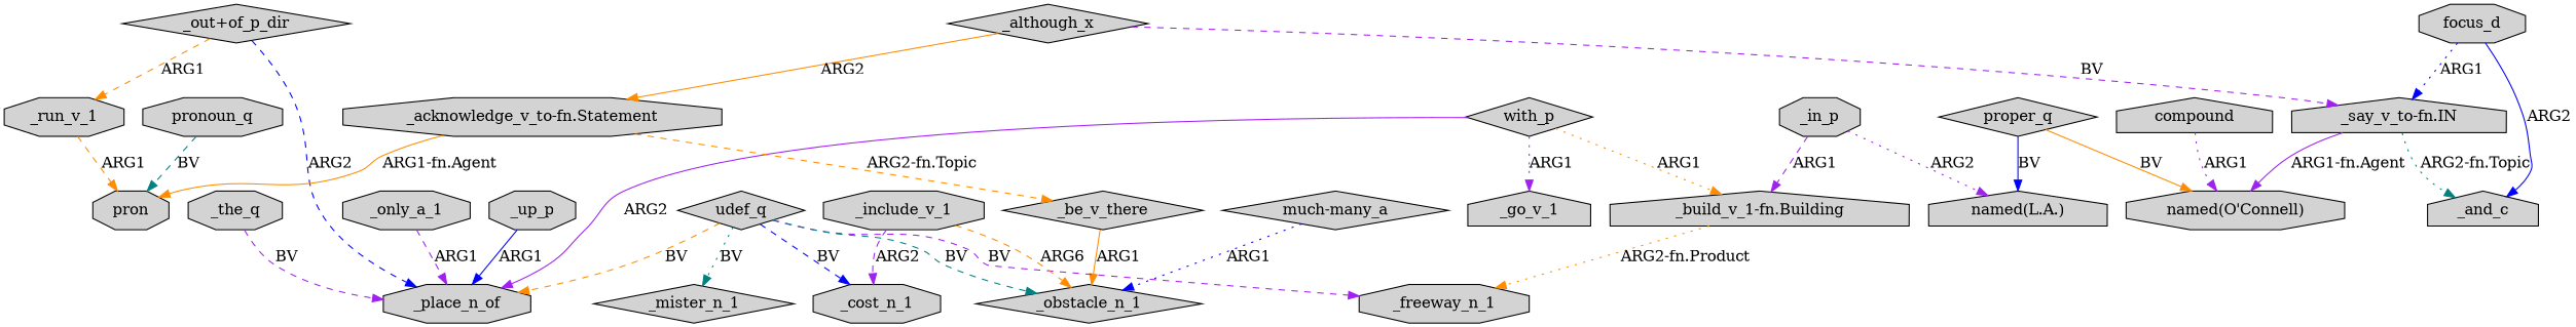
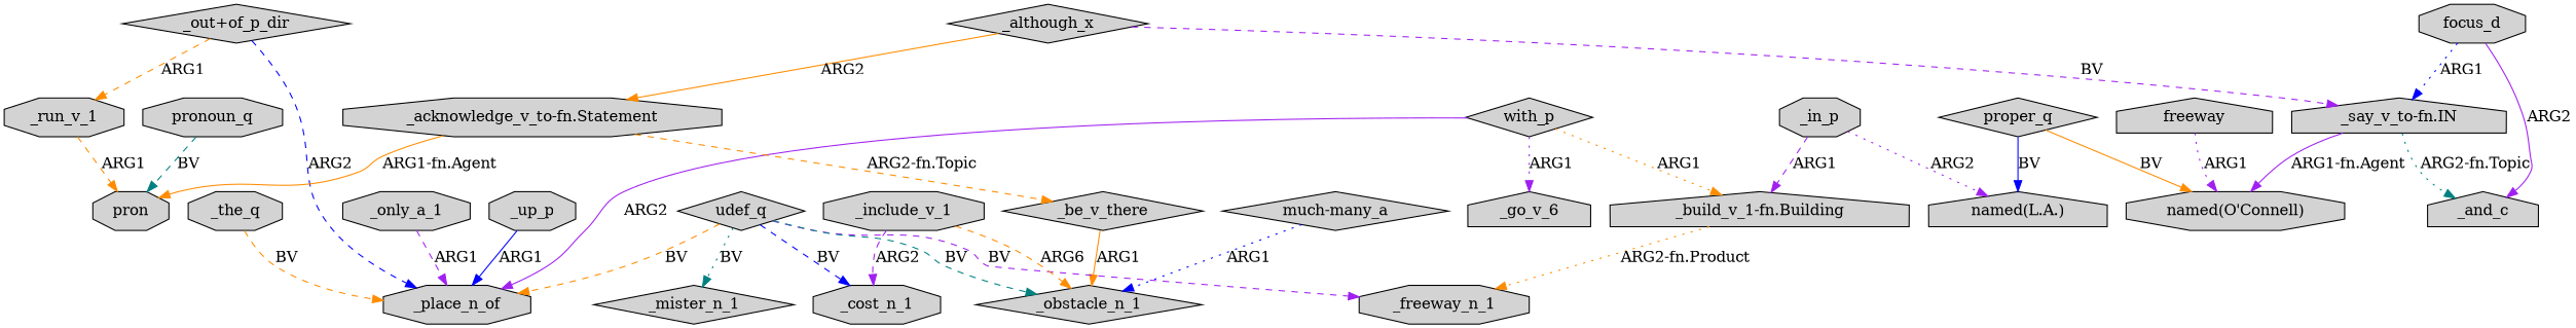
  digraph {
    node [shape=octagon style=filled]
    edge [color=purple style=dashed]
    _the_q
    _place_n_of
    "_out+of_p_dir" [shape=diamond]
    _run_v_1
    pron
    with_p [shape=diamond]
-   _go_v_1 [shape=house]
+   _go_v_1 [shape=house label=_go_v_6]
    "_build_v_1-fn.Building" [shape=house]
    _freeway_n_1
    "_acknowledge_v_to-fn.Statement"
    _be_v_there [shape=diamond]
    _obstacle_n_1 [shape=diamond]
    udef_q [shape=diamond]
    _mister_n_1 [shape=diamond]
    _cost_n_1
    proper_q [shape=diamond]
    "named(O'Connell)"
    "named(L.A.)" [shape=house]
    "much-many_a" [shape=diamond]
-   compound [shape=house]
+   compound [shape=house label=freeway]
    _include_v_1
    _in_p
    _although_x [shape=diamond]
    "_say_v_to-fn.IN" [shape=house]
    _and_c [shape=house]
    _only_a_1
    focus_d
    pronoun_q
    _up_p
-   _the_q -> _place_n_of [label=BV]
+   _the_q -> _place_n_of [color=darkorange label=BV]
    "_out+of_p_dir" -> _place_n_of [color=blue label=ARG2]
    "_out+of_p_dir" -> _run_v_1 [color=darkorange label=ARG1]
    _run_v_1 -> pron [color=darkorange label=ARG1]
    with_p -> _place_n_of [label=ARG2 style=solid]
    with_p -> _go_v_1 [label=ARG1 style=dotted]
    with_p -> "_build_v_1-fn.Building" [color=darkorange label=ARG1 style=dotted]
    "_build_v_1-fn.Building" -> _freeway_n_1 [color=darkorange label="ARG2-fn.Product" style=dotted]
    "_acknowledge_v_to-fn.Statement" -> pron [color=darkorange label="ARG1-fn.Agent" style=solid]
    "_acknowledge_v_to-fn.Statement" -> _be_v_there [color=darkorange label="ARG2-fn.Topic"]
    _be_v_there -> _obstacle_n_1 [color=darkorange label=ARG1 style=solid]
    udef_q -> _place_n_of [color=darkorange label=BV]
    udef_q -> _freeway_n_1 [label=BV]
    udef_q -> _obstacle_n_1 [color=teal label=BV]
    udef_q -> _mister_n_1 [color=teal label=BV style=dotted]
    udef_q -> _cost_n_1 [color=blue label=BV]
    proper_q -> "named(O'Connell)" [color=darkorange label=BV style=solid]
    proper_q -> "named(L.A.)" [color=blue label=BV style=solid]
    "much-many_a" -> _obstacle_n_1 [color=blue label=ARG1 style=dotted]
    compound -> "named(O'Connell)" [label=ARG1 style=dotted]
    _include_v_1 -> _obstacle_n_1 [color=darkorange label=ARG6]
    _include_v_1 -> _cost_n_1 [label=ARG2]
    _in_p -> "_build_v_1-fn.Building" [label=ARG1]
    _in_p -> "named(L.A.)" [label=ARG2 style=dotted]
    _although_x -> "_acknowledge_v_to-fn.Statement" [color=darkorange label=ARG2 style=solid]
    _although_x -> "_say_v_to-fn.IN" [label=BV]
    "_say_v_to-fn.IN" -> "named(O'Connell)" [label="ARG1-fn.Agent" style=solid]
    "_say_v_to-fn.IN" -> _and_c [color=teal label="ARG2-fn.Topic" style=dotted]
    _only_a_1 -> _place_n_of [label=ARG1]
    focus_d -> "_say_v_to-fn.IN" [color=blue label=ARG1 style=dotted]
-   focus_d -> _and_c [color=blue label=ARG2 style=solid]
+   focus_d -> _and_c [label=ARG2 style=solid]
    pronoun_q -> pron [color=teal label=BV]
    _up_p -> _place_n_of [color=blue label=ARG1 style=solid]
  }
